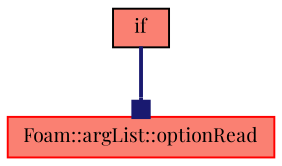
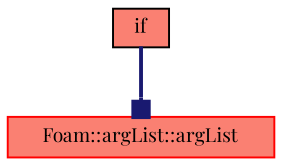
  digraph {
    rankdir=TB
    fontname="Playfair Display"
    node [fillcolor=salmon fontname="Playfair Display" fontsize=10 shape=record style=filled]
    n1 [color=black fontcolor=black height=0.2 label=if width=0.4]
-   n2 [color=red height=0.2 label="Foam::argList::optionRead" width=0.4]
+   n2 [color=red height=0.2 label="Foam::argList::argList" width=0.4]
    n1 -> n2 [color=midnightblue fontname="Playfair Display" fontsize=10 labelfontname=Helvetica labelfontsize=10 style=bold arrowhead=box]
  }
